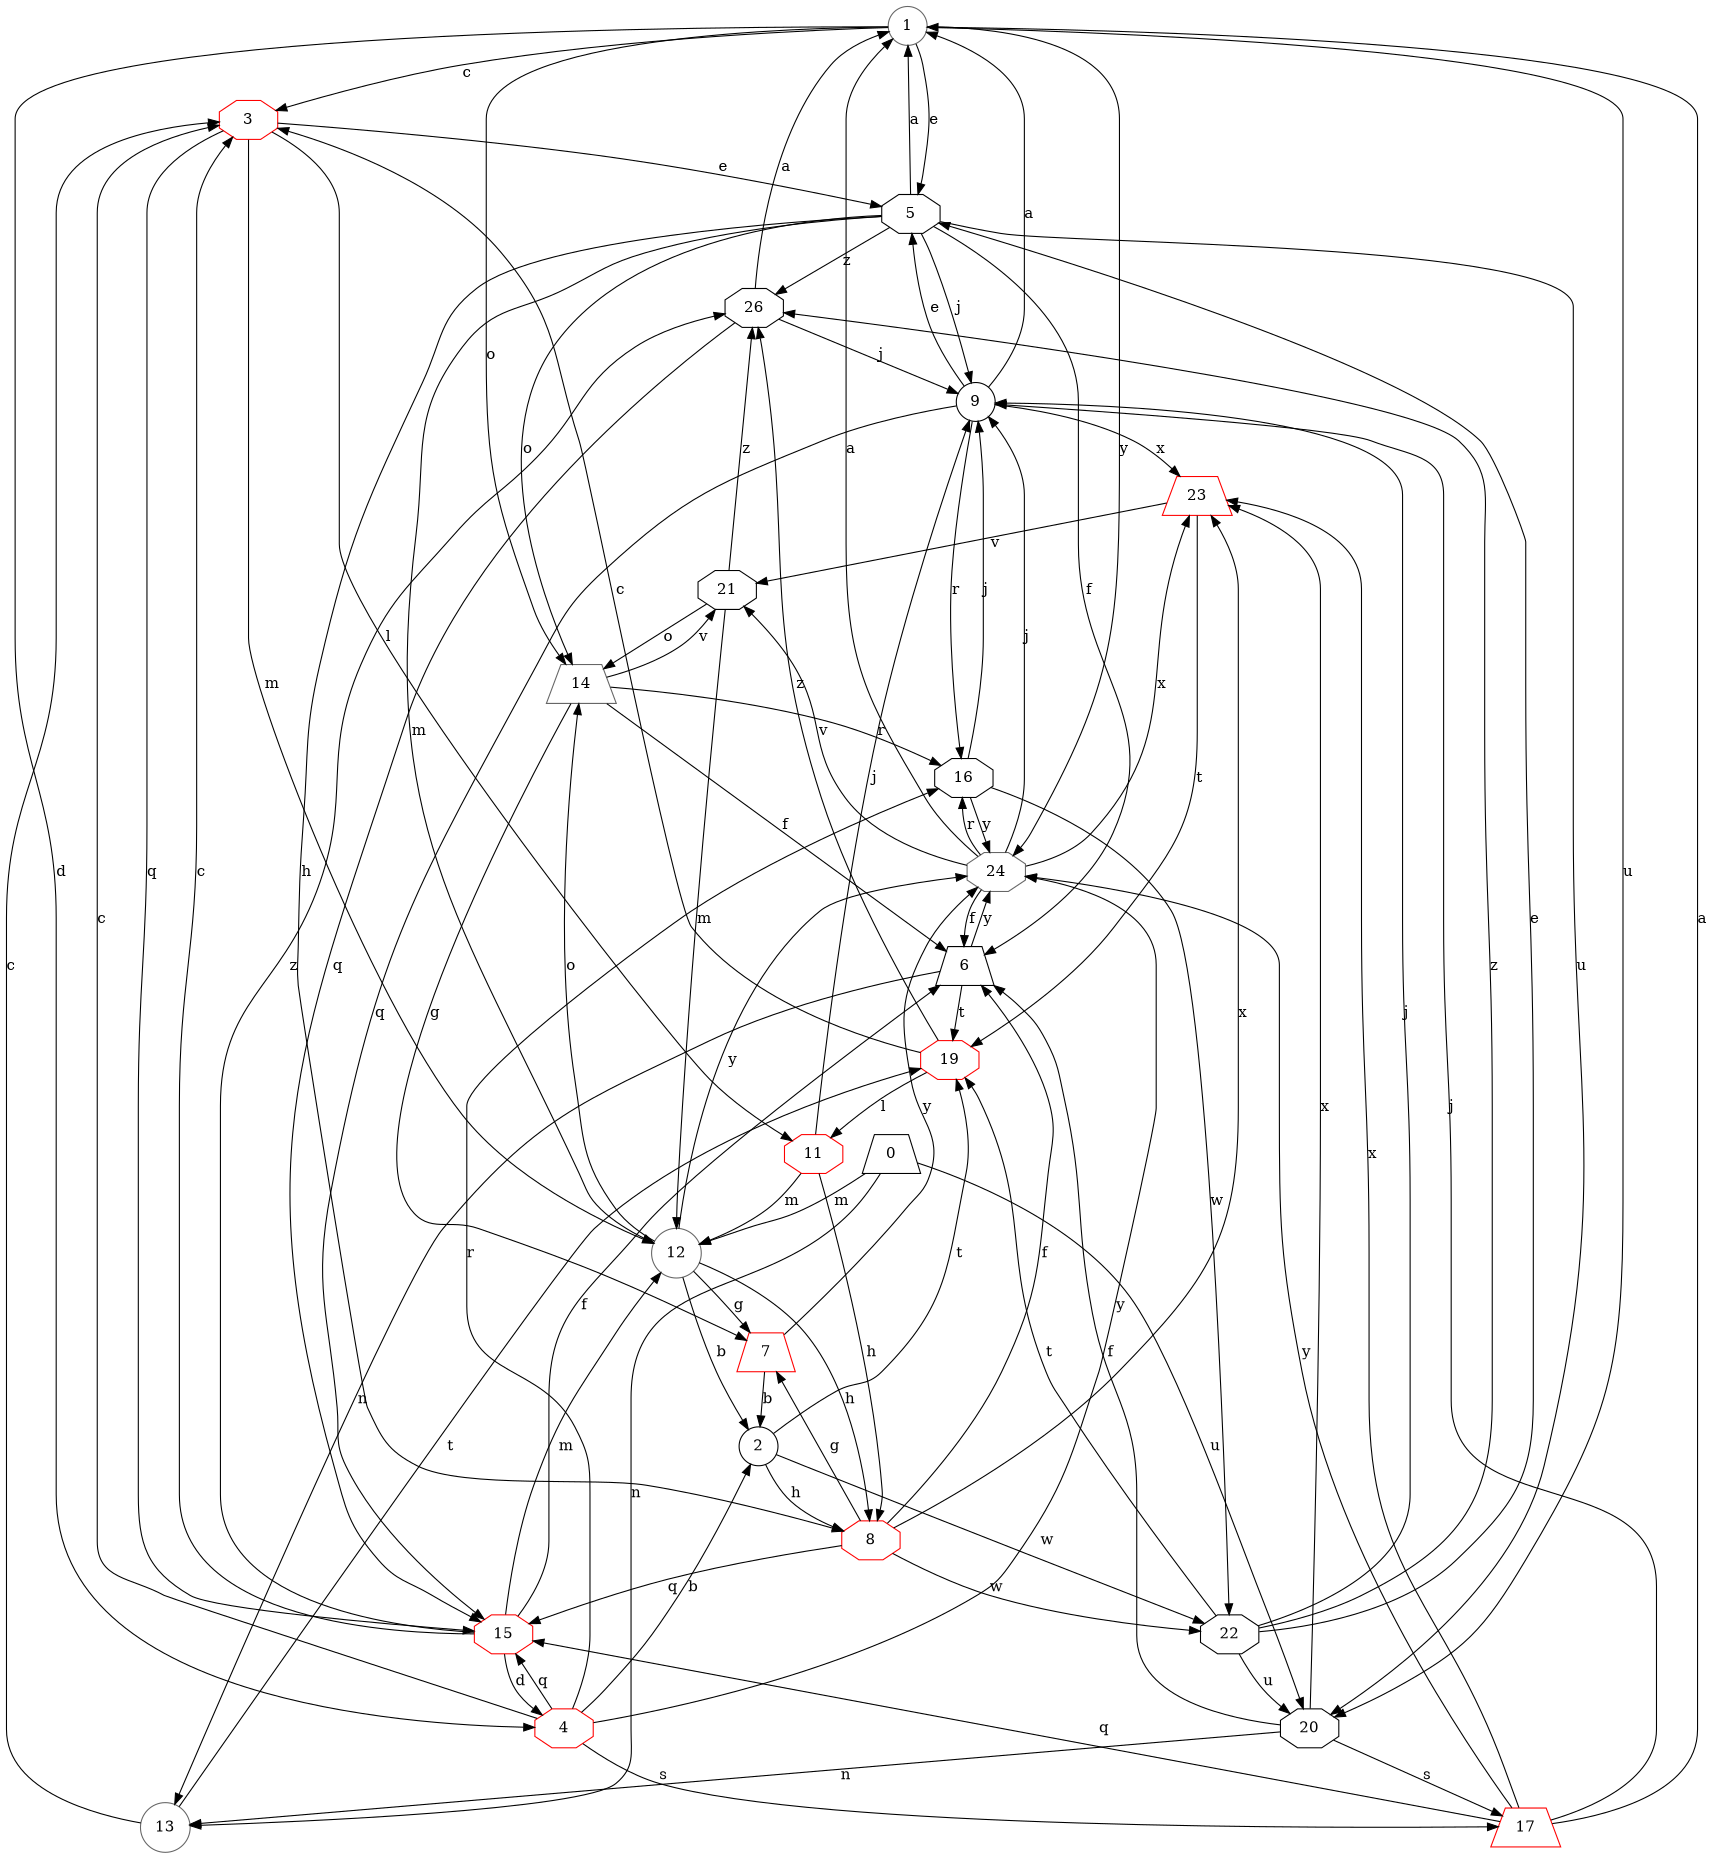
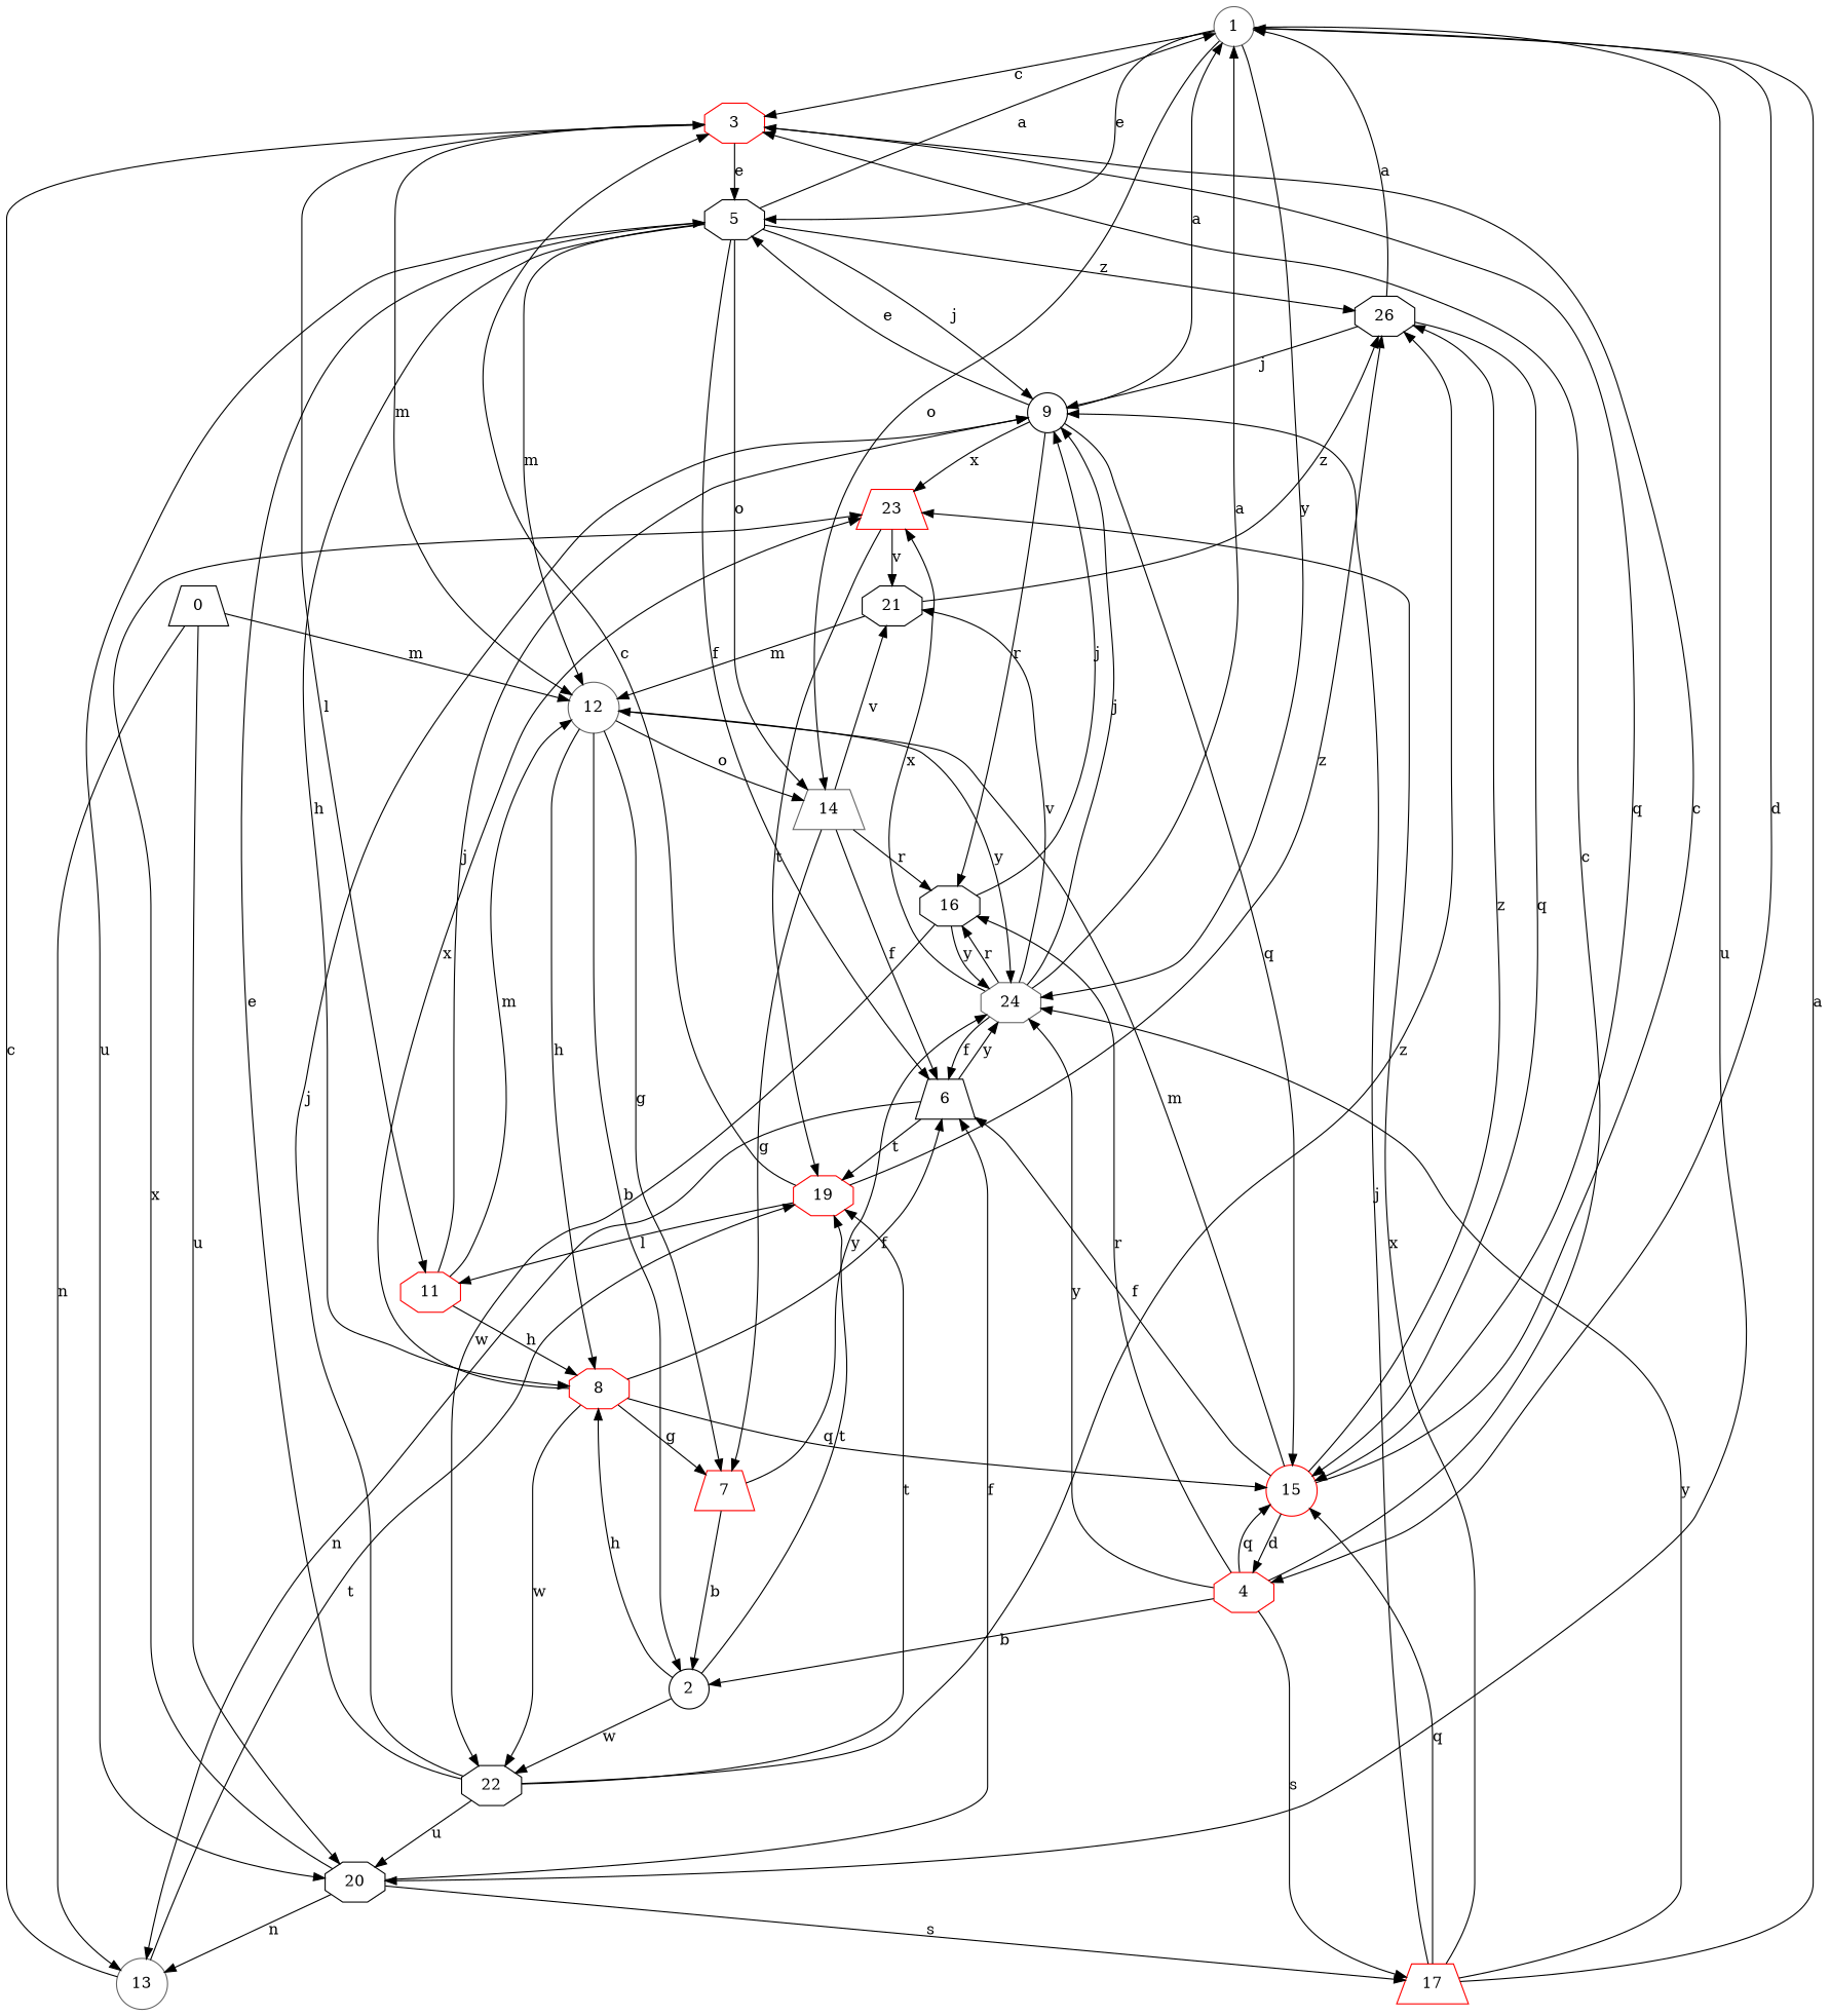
  strict digraph {
    node [color=black shape=octagon]
    1 [color=gray40 shape=circle]
    3 [color=red]
    4 [color=red]
    5
    14 [color=gray40 shape=trapezium]
    20
    24 [color=gray40]
    11 [color=red]
    12 [color=gray40 shape=circle]
-   15 [color=red]
+   15 [color=red shape=circle]
    2 [shape=circle]
    16
    17 [color=red shape=trapezium]
    8 [color=red]
    6 [shape=trapezium]
    9 [shape=circle]
    26
    7 [color=red shape=trapezium]
    21
    13 [color=gray40 shape=circle]
    23 [color=red shape=trapezium]
    19 [color=red]
    22
    0 [shape=trapezium]
    1 -> 3 [label=c]
    1 -> 4 [label=d]
    1 -> 5 [label=e]
    1 -> 14 [label=o]
    1 -> 20 [label=u]
    1 -> 24 [label=y]
    3 -> 5 [label=e]
    3 -> 11 [label=l]
    3 -> 12 [label=m]
    3 -> 15 [label=q]
    4 -> 3 [label=c]
    4 -> 24 [label=y]
    4 -> 15 [label=q]
    4 -> 2 [label=b]
    4 -> 16 [label=r]
    4 -> 17 [label=s]
    5 -> 1 [label=a]
    5 -> 14 [label=o]
    5 -> 20 [label=u]
    5 -> 12 [label=m]
    5 -> 8 [label=h]
    5 -> 6 [label=f]
    5 -> 9 [label=j]
    5 -> 26 [label=z]
    14 -> 16 [label=r]
    14 -> 6 [label=f]
    14 -> 7 [label=g]
    14 -> 21 [label=v]
    20 -> 17 [label=s]
    20 -> 6 [label=f]
    20 -> 13 [label=n]
    20 -> 23 [label=x]
    24 -> 1 [label=a]
    24 -> 16 [label=r]
    24 -> 6 [label=f]
    24 -> 9 [label=j]
    24 -> 21 [label=v]
    24 -> 23 [label=x]
    11 -> 12 [label=m]
    11 -> 8 [label=h]
    11 -> 9 [label=j]
    12 -> 14 [label=o]
    12 -> 24 [label=y]
    12 -> 2 [label=b]
    12 -> 8 [label=h]
    12 -> 7 [label=g]
    15 -> 3 [label=c]
    15 -> 4 [label=d]
    15 -> 12 [label=m]
    15 -> 6 [label=f]
    15 -> 26 [label=z]
    2 -> 8 [label=h]
    2 -> 19 [label=t]
    2 -> 22 [label=w]
    16 -> 24 [label=y]
    16 -> 9 [label=j]
    16 -> 22 [label=w]
    17 -> 1 [label=a]
    17 -> 24 [label=y]
    17 -> 15 [label=q]
    17 -> 9 [label=j]
    17 -> 23 [label=x]
    8 -> 15 [label=q]
    8 -> 6 [label=f]
    8 -> 7 [label=g]
    8 -> 23 [label=x]
    8 -> 22 [label=w]
    6 -> 24 [label=y]
    6 -> 13 [label=n]
    6 -> 19 [label=t]
    9 -> 1 [label=a]
    9 -> 5 [label=e]
    9 -> 15 [label=q]
    9 -> 16 [label=r]
    9 -> 23 [label=x]
    26 -> 1 [label=a]
    26 -> 15 [label=q]
    26 -> 9 [label=j]
    7 -> 24 [label=y]
    7 -> 2 [label=b]
-   21 -> 14 [label=o]
    21 -> 12 [label=m]
    21 -> 26 [label=z]
    13 -> 3 [label=c]
    13 -> 19 [label=t]
    23 -> 21 [label=v]
    23 -> 19 [label=t]
    19 -> 3 [label=c]
    19 -> 11 [label=l]
    19 -> 26 [label=z]
    22 -> 5 [label=e]
    22 -> 20 [label=u]
    22 -> 9 [label=j]
    22 -> 26 [label=z]
    22 -> 19 [label=t]
    0 -> 20 [label=u]
    0 -> 12 [label=m]
    0 -> 13 [label=n]
  }
